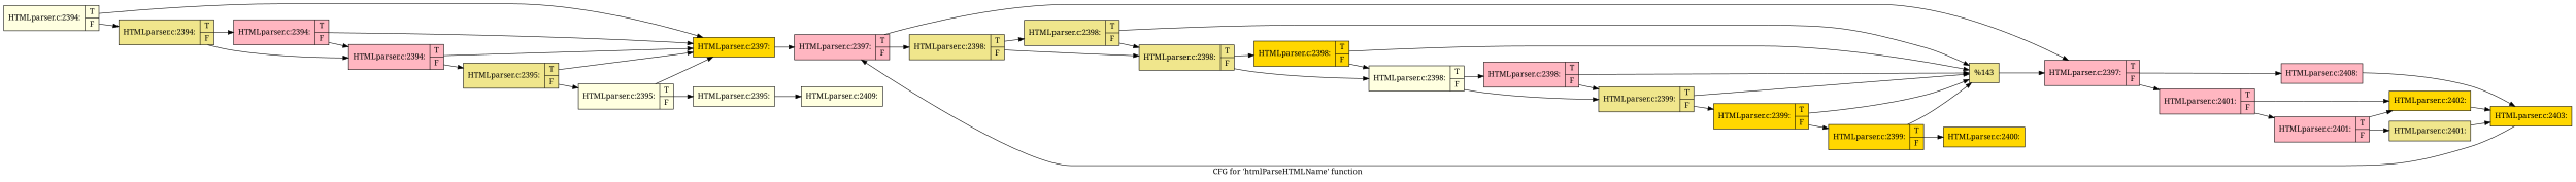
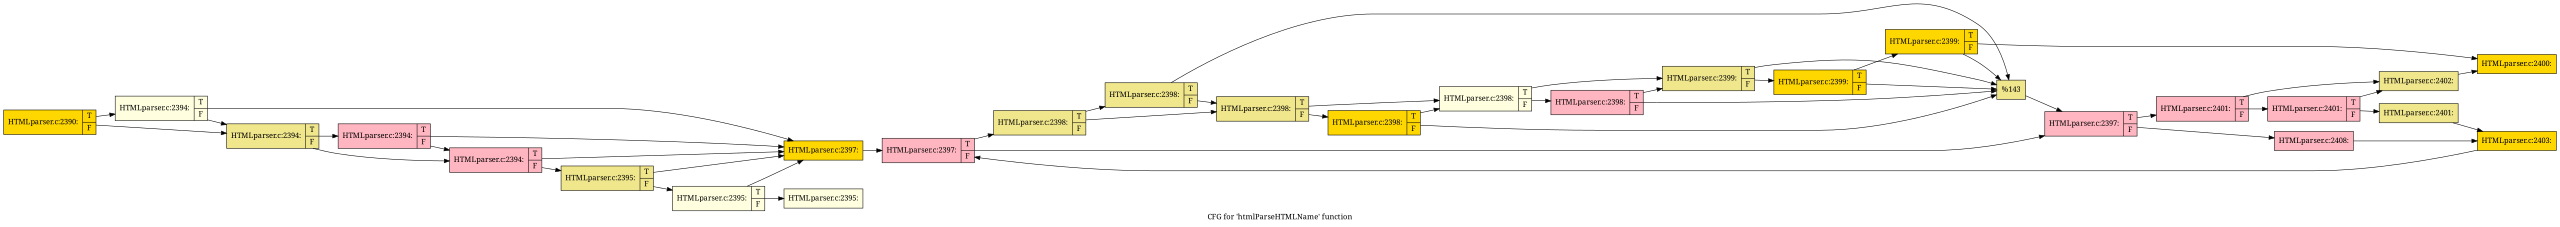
  digraph {
    fontname="Noto Serif"
    label="CFG for 'htmlParseHTMLName' function"
    rankdir=LR
    node [fillcolor=khaki fontname="Noto Serif" shape=record style=filled]
    edge [fontname="Noto Serif"]
+   n1 [fillcolor=gold label="{HTMLparser.c:2390:|{<s0>T|<s1>F}}"]
    n2 [fillcolor=lightyellow label="{HTMLparser.c:2394:|{<s0>T|<s1>F}}"]
    n3 [label="{HTMLparser.c:2394:|{<s0>T|<s1>F}}"]
    n4 [fillcolor=gold label="{HTMLparser.c:2397:}"]
    n5 [fillcolor=lightpink label="{HTMLparser.c:2394:|{<s0>T|<s1>F}}"]
    n6 [fillcolor=lightpink label="{HTMLparser.c:2394:|{<s0>T|<s1>F}}"]
    n7 [fillcolor=lightpink label="{HTMLparser.c:2397:|{<s0>T|<s1>F}}"]
    n8 [label="{HTMLparser.c:2395:|{<s0>T|<s1>F}}"]
    n9 [label="{HTMLparser.c:2398:|{<s0>T|<s1>F}}"]
    n10 [fillcolor=lightpink label="{HTMLparser.c:2397:|{<s0>T|<s1>F}}"]
    n11 [fillcolor=lightyellow label="{HTMLparser.c:2395:|{<s0>T|<s1>F}}"]
    n12 [fillcolor=lightyellow label="{HTMLparser.c:2395:}"]
-   n13 [fillcolor=lightyellow label="{HTMLparser.c:2409:}"]
    n14 [label="{HTMLparser.c:2398:|{<s0>T|<s1>F}}"]
    n15 [label="{HTMLparser.c:2398:|{<s0>T|<s1>F}}"]
    n16 [fillcolor=lightpink label="{HTMLparser.c:2401:|{<s0>T|<s1>F}}"]
    n17 [fillcolor=lightpink label="{HTMLparser.c:2408:}"]
    n18 [label="{%143}"]
    n19 [fillcolor=gold label="{HTMLparser.c:2398:|{<s0>T|<s1>F}}"]
    n20 [fillcolor=lightyellow label="{HTMLparser.c:2398:|{<s0>T|<s1>F}}"]
    n21 [fillcolor=lightpink label="{HTMLparser.c:2401:|{<s0>T|<s1>F}}"]
-   n22 [fillcolor=gold label="{HTMLparser.c:2402:}"]
+   n22 [label="{HTMLparser.c:2402:}"]
    n23 [fillcolor=gold label="{HTMLparser.c:2403:}"]
    n24 [fillcolor=lightpink label="{HTMLparser.c:2398:|{<s0>T|<s1>F}}"]
    n25 [label="{HTMLparser.c:2399:|{<s0>T|<s1>F}}"]
    n26 [fillcolor=gold label="{HTMLparser.c:2399:|{<s0>T|<s1>F}}"]
    n27 [fillcolor=gold label="{HTMLparser.c:2399:|{<s0>T|<s1>F}}"]
    n28 [fillcolor=gold label="{HTMLparser.c:2400:}"]
    n29 [label="{HTMLparser.c:2401:}"]
+   n1 -> n2
+   n1 -> n3
    n2 -> n3
    n2 -> n4
    n3 -> n5
    n3 -> n6
    n4 -> n7
    n5 -> n4
    n5 -> n6
    n6 -> n4
    n6 -> n8
    n7 -> n9
    n7 -> n10
    n8 -> n4
    n8 -> n11
    n9 -> n14
    n9 -> n15
    n10 -> n16
    n10 -> n17
    n11 -> n4
    n11 -> n12
-   n12 -> n13
    n14 -> n15
    n14 -> n18
    n15 -> n19
    n15 -> n20
    n16 -> n21
    n16 -> n22
    n17 -> n23
    n18 -> n10
    n19 -> n18
    n19 -> n20
    n20 -> n24
    n20 -> n25
    n21 -> n22
    n21 -> n29
-   n22 -> n23
+   n22 -> n28
    n23 -> n7
    n24 -> n18
    n24 -> n25
    n25 -> n18
    n25 -> n26
    n26 -> n18
    n26 -> n27
    n27 -> n18
    n27 -> n28
    n29 -> n23
  }
